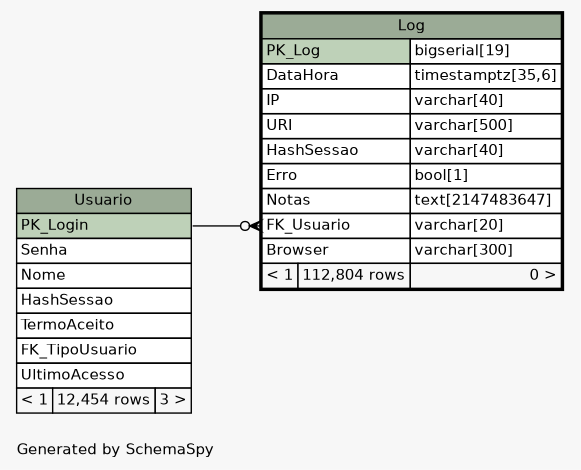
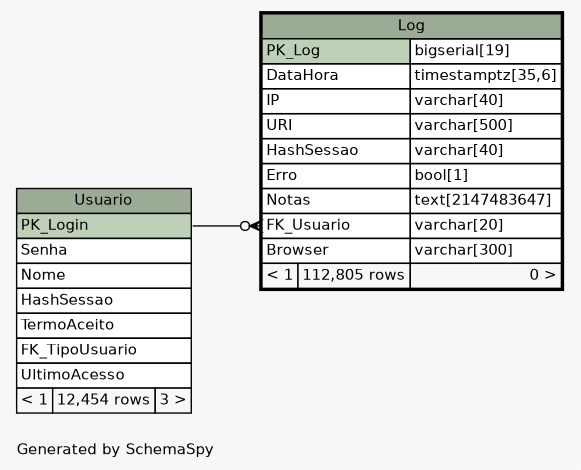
  digraph {
    bgcolor="#f7f7f7"
    fontname=Helvetica
    fontsize=11
    label="\nGenerated by SchemaSpy"
    labeljust=l
    nodesep=0.18
    rankdir=RL
    ranksep=0.46
    node [fontname=Helvetica fontsize=11 shape=plaintext]
-   n1 [label=<     <TABLE BORDER="2" CELLBORDER="1" CELLSPACING="0" BGCOLOR="#ffffff">       <TR><TD COLSPAN="3" BGCOLOR="#9bab96" ALIGN="CENTER">Log</TD></TR>       <TR><TD PORT="PK_Log" COLSPAN="2" BGCOLOR="#bed1b8" ALIGN="LEFT">PK_Log</TD><TD PORT="PK_Log.type" ALIGN="LEFT">bigserial[19]</TD></TR>       <TR><TD PORT="DataHora" COLSPAN="2" ALIGN="LEFT">DataHora</TD><TD PORT="DataHora.type" ALIGN="LEFT">timestamptz[35,6]</TD></TR>       <TR><TD PORT="IP" COLSPAN="2" ALIGN="LEFT">IP</TD><TD PORT="IP.type" ALIGN="LEFT">varchar[40]</TD></TR>       <TR><TD PORT="URI" COLSPAN="2" ALIGN="LEFT">URI</TD><TD PORT="URI.type" ALIGN="LEFT">varchar[500]</TD></TR>       <TR><TD PORT="HashSessao" COLSPAN="2" ALIGN="LEFT">HashSessao</TD><TD PORT="HashSessao.type" ALIGN="LEFT">varchar[40]</TD></TR>       <TR><TD PORT="Erro" COLSPAN="2" ALIGN="LEFT">Erro</TD><TD PORT="Erro.type" ALIGN="LEFT">bool[1]</TD></TR>       <TR><TD PORT="Notas" COLSPAN="2" ALIGN="LEFT">Notas</TD><TD PORT="Notas.type" ALIGN="LEFT">text[2147483647]</TD></TR>       <TR><TD PORT="FK_Usuario" COLSPAN="2" ALIGN="LEFT">FK_Usuario</TD><TD PORT="FK_Usuario.type" ALIGN="LEFT">varchar[20]</TD></TR>       <TR><TD PORT="Browser" COLSPAN="2" ALIGN="LEFT">Browser</TD><TD PORT="Browser.type" ALIGN="LEFT">varchar[300]</TD></TR>       <TR><TD ALIGN="LEFT" BGCOLOR="#f7f7f7">&lt; 1</TD><TD ALIGN="RIGHT" BGCOLOR="#f7f7f7">112,804 rows</TD><TD ALIGN="RIGHT" BGCOLOR="#f7f7f7">0 &gt;</TD></TR>     </TABLE>>]
+   n1 [label=<     <TABLE BORDER="2" CELLBORDER="1" CELLSPACING="0" BGCOLOR="#ffffff">       <TR><TD COLSPAN="3" BGCOLOR="#9bab96" ALIGN="CENTER">Log</TD></TR>       <TR><TD PORT="PK_Log" COLSPAN="2" BGCOLOR="#bed1b8" ALIGN="LEFT">PK_Log</TD><TD PORT="PK_Log.type" ALIGN="LEFT">bigserial[19]</TD></TR>       <TR><TD PORT="DataHora" COLSPAN="2" ALIGN="LEFT">DataHora</TD><TD PORT="DataHora.type" ALIGN="LEFT">timestamptz[35,6]</TD></TR>       <TR><TD PORT="IP" COLSPAN="2" ALIGN="LEFT">IP</TD><TD PORT="IP.type" ALIGN="LEFT">varchar[40]</TD></TR>       <TR><TD PORT="URI" COLSPAN="2" ALIGN="LEFT">URI</TD><TD PORT="URI.type" ALIGN="LEFT">varchar[500]</TD></TR>       <TR><TD PORT="HashSessao" COLSPAN="2" ALIGN="LEFT">HashSessao</TD><TD PORT="HashSessao.type" ALIGN="LEFT">varchar[40]</TD></TR>       <TR><TD PORT="Erro" COLSPAN="2" ALIGN="LEFT">Erro</TD><TD PORT="Erro.type" ALIGN="LEFT">bool[1]</TD></TR>       <TR><TD PORT="Notas" COLSPAN="2" ALIGN="LEFT">Notas</TD><TD PORT="Notas.type" ALIGN="LEFT">text[2147483647]</TD></TR>       <TR><TD PORT="FK_Usuario" COLSPAN="2" ALIGN="LEFT">FK_Usuario</TD><TD PORT="FK_Usuario.type" ALIGN="LEFT">varchar[20]</TD></TR>       <TR><TD PORT="Browser" COLSPAN="2" ALIGN="LEFT">Browser</TD><TD PORT="Browser.type" ALIGN="LEFT">varchar[300]</TD></TR>       <TR><TD ALIGN="LEFT" BGCOLOR="#f7f7f7">&lt; 1</TD><TD ALIGN="RIGHT" BGCOLOR="#f7f7f7">112,805 rows</TD><TD ALIGN="RIGHT" BGCOLOR="#f7f7f7">0 &gt;</TD></TR>     </TABLE>>]
    n2 [label=<     <TABLE BORDER="0" CELLBORDER="1" CELLSPACING="0" BGCOLOR="#ffffff">       <TR><TD COLSPAN="3" BGCOLOR="#9bab96" ALIGN="CENTER">Usuario</TD></TR>       <TR><TD PORT="PK_Login" COLSPAN="3" BGCOLOR="#bed1b8" ALIGN="LEFT">PK_Login</TD></TR>       <TR><TD PORT="Senha" COLSPAN="3" ALIGN="LEFT">Senha</TD></TR>       <TR><TD PORT="Nome" COLSPAN="3" ALIGN="LEFT">Nome</TD></TR>       <TR><TD PORT="HashSessao" COLSPAN="3" ALIGN="LEFT">HashSessao</TD></TR>       <TR><TD PORT="TermoAceito" COLSPAN="3" ALIGN="LEFT">TermoAceito</TD></TR>       <TR><TD PORT="FK_TipoUsuario" COLSPAN="3" ALIGN="LEFT">FK_TipoUsuario</TD></TR>       <TR><TD PORT="UltimoAcesso" COLSPAN="3" ALIGN="LEFT">UltimoAcesso</TD></TR>       <TR><TD ALIGN="LEFT" BGCOLOR="#f7f7f7">&lt; 1</TD><TD ALIGN="RIGHT" BGCOLOR="#f7f7f7">12,454 rows</TD><TD ALIGN="RIGHT" BGCOLOR="#f7f7f7">3 &gt;</TD></TR>     </TABLE>>]
    n1 -> n2 [arrowhead=none arrowsize=0.8 arrowtail=crowodot dir=back headport="PK_Login:e" tailport="FK_Usuario:w"]
  }
